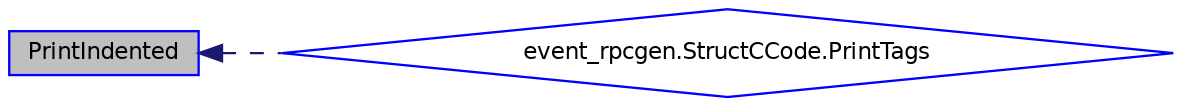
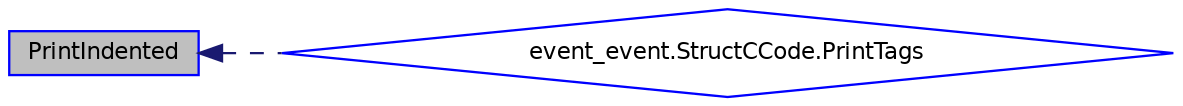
  digraph {
    rankdir=LR
    node [color=blue fontname=Helvetica fontsize=10 style=filled]
    n1 [fillcolor=grey75 fontcolor=black height=0.2 label=PrintIndented shape=box width=0.4]
-   n2 [fillcolor=white height=0.2 label="event_rpcgen.StructCCode.PrintTags" shape=diamond width=0.4]
+   n2 [fillcolor=white height=0.2 label="event_event.StructCCode.PrintTags" shape=diamond width=0.4]
    n1 -> n2 [color=midnightblue dir=back fontname=Helvetica fontsize=10 labelfontname=Helvetica labelfontsize=10 style=dashed]
  }
